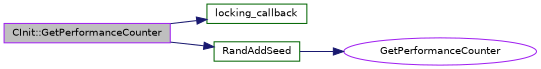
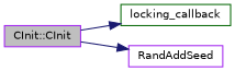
  digraph {
    rankdir=LR
    node [color=purple fillcolor=white fontname=Helvetica fontsize=10 shape=box style=filled]
    edge [color=midnightblue fontname=Helvetica fontsize=10 labelfontname=Helvetica labelfontsize=10 style=solid]
-   n1 [fillcolor=grey75 fontcolor=black height=0.2 label="CInit::GetPerformanceCounter" width=0.4]
+   n1 [fillcolor=grey75 fontcolor=black height=0.2 label="CInit::CInit" width=0.4]
    n2 [color=darkgreen height=0.2 label=locking_callback width=0.4]
-   n3 [color=darkgreen height=0.2 label=RandAddSeed width=0.4]
-   n4 [height=0.2 label=GetPerformanceCounter shape=ellipse width=0.4]
+   n3 [height=0.2 label=RandAddSeed width=0.4]
    n1 -> n2
    n1 -> n3
-   n3 -> n4
  }
